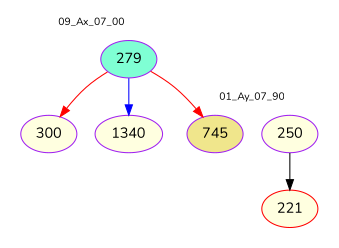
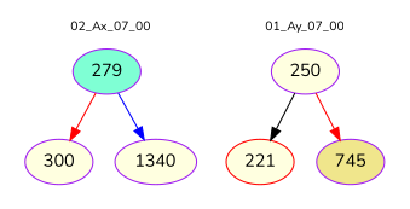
  digraph {
    fontname=Nunito
    node [color=purple fillcolor=lightyellow fontname=Nunito style=filled]
    edge [color=red fontname=Nunito]
    n1 [fillcolor=aquamarine label=279]
    n2 [label=300]
    n3 [label=1340]
    n4 [label=250]
    n5 [color=red label=221]
    n6 [fillcolor=khaki label=745]
    subgraph cluster_1 {
      color=white
      fontsize=10
-     label="09_Ax_07_00"
+     label="02_Ax_07_00"
      n1
      n2
      n3
    }
    subgraph cluster_2 {
      color=white
      fontsize=10
-     label="01_Ay_07_90"
+     label="01_Ay_07_00"
      n4
      n5
      n6
    }
    n1 -> n2
    n1 -> n3 [color=blue]
    n4 -> n5 [color=black]
-   n1 -> n6
+   n4 -> n6
  }
